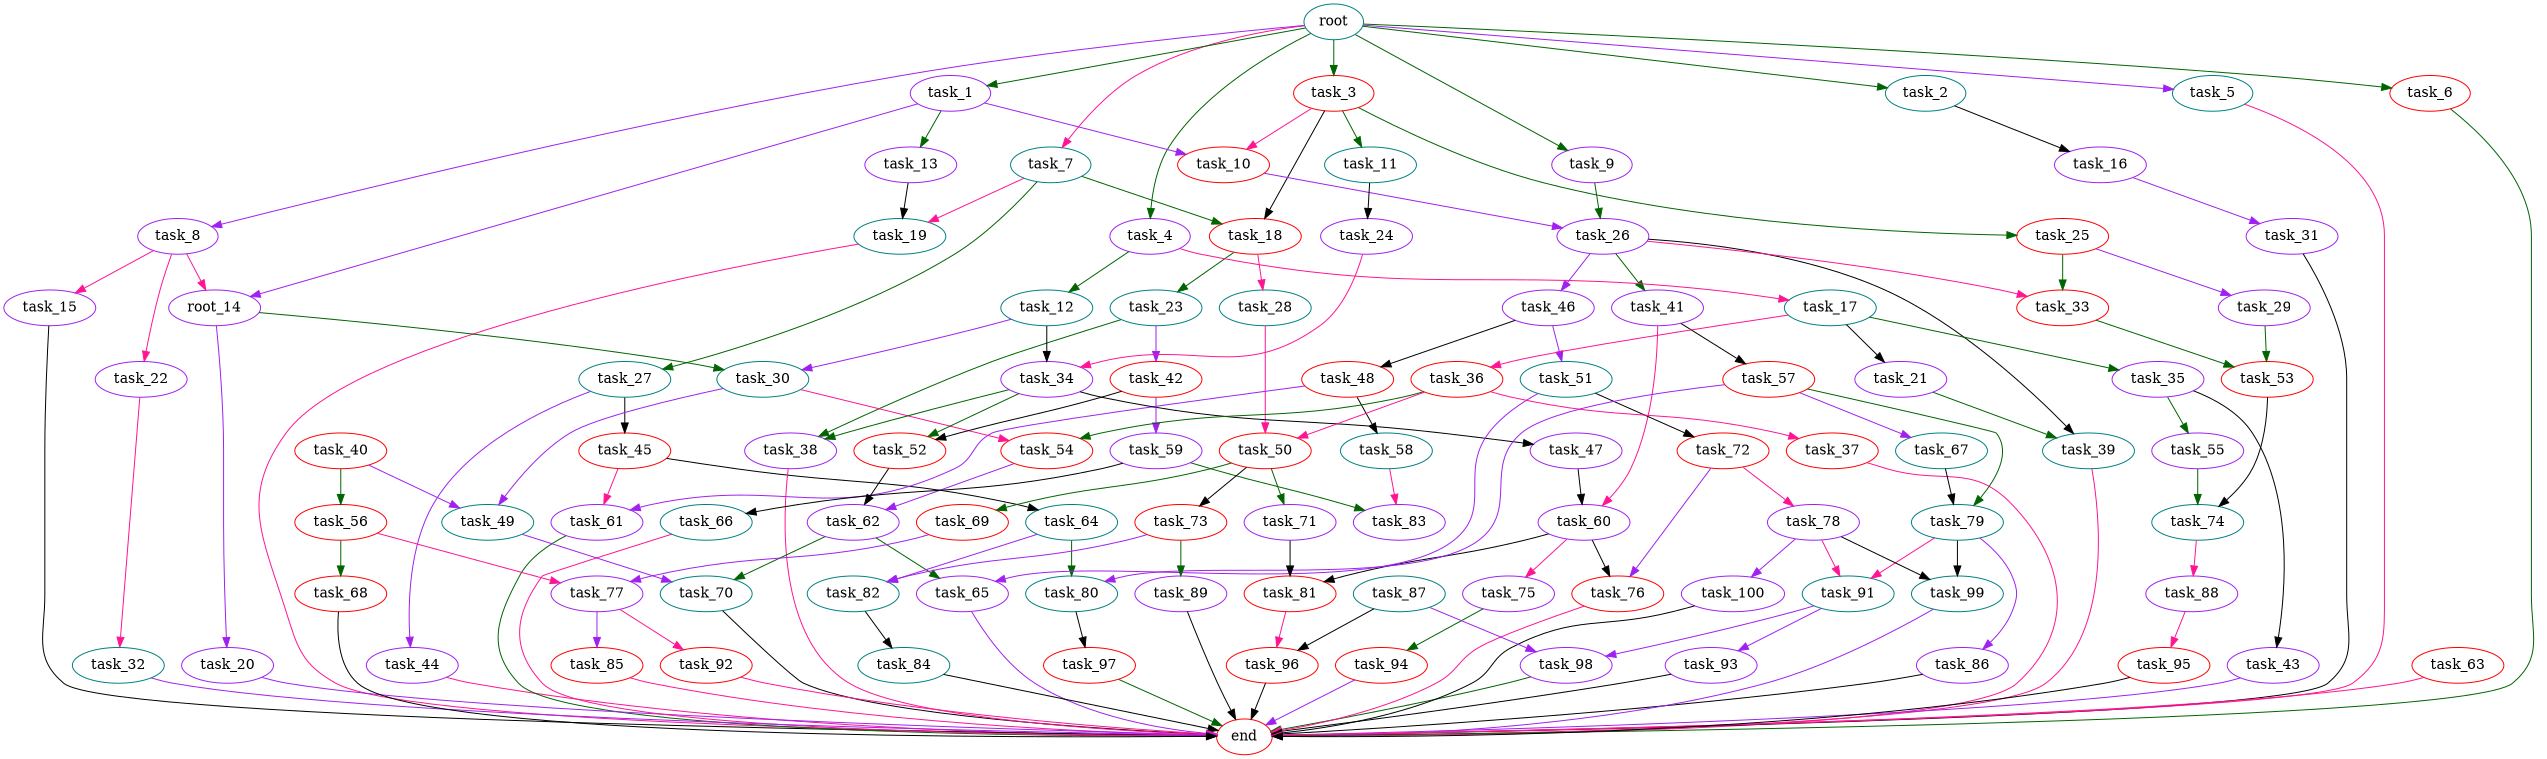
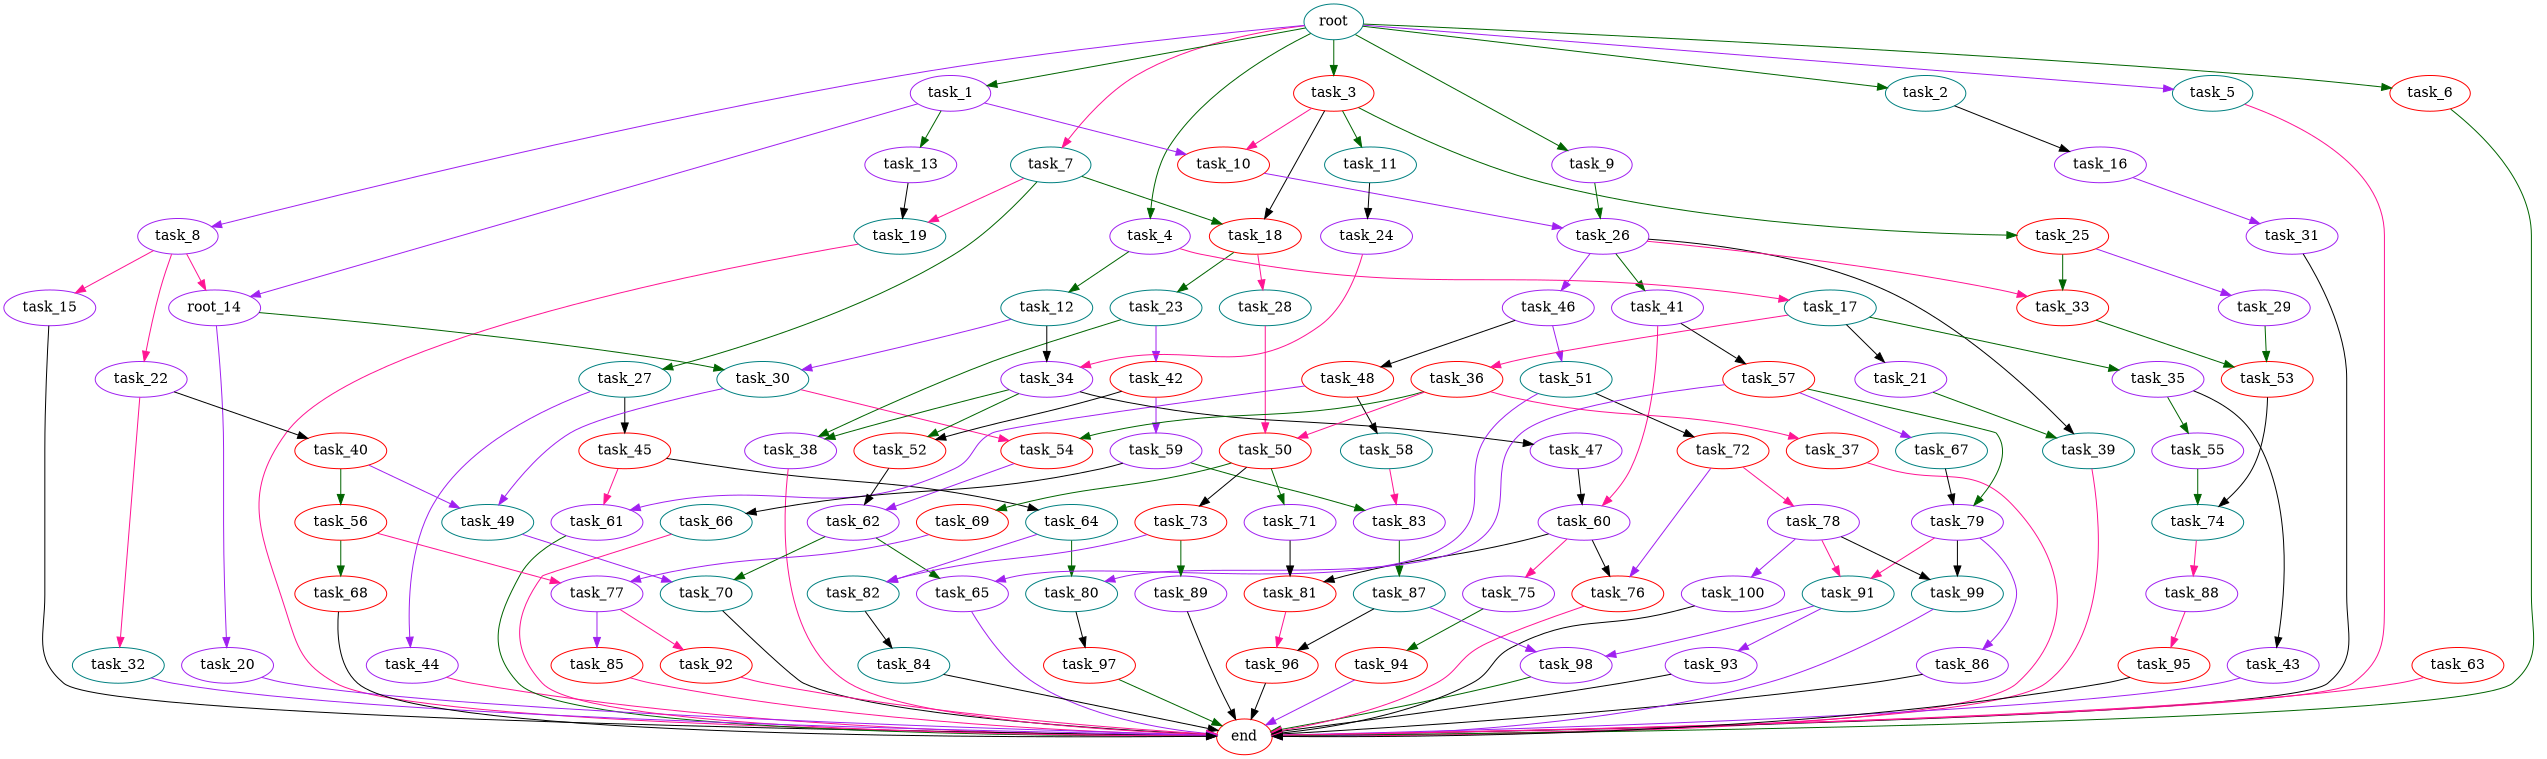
  digraph {
    node [color=purple]
    edge [color=darkgreen]
    task_7 [color=teal]
    task_18 [color=red]
    task_27 [color=teal]
    task_19 [color=teal]
    task_23 [color=teal]
    task_28 [color=teal]
    task_44
    task_45 [color=red]
    end [color=red]
    task_53 [color=red]
    task_29
    task_74 [color=teal]
    task_65
    task_15
    task_48 [color=red]
    task_58 [color=teal]
    task_61
    task_83
    task_91 [color=teal]
    task_93
    task_98
    task_55
    task_88
    task_9
    task_26
    task_39 [color=teal]
    task_33 [color=red]
    task_46
    task_41
    task_84 [color=teal]
    task_81 [color=red]
    task_96 [color=red]
    task_70 [color=teal]
    task_85 [color=red]
    n35 [label=root_14]
    task_20
    task_30 [color=teal]
    task_49 [color=teal]
    task_54 [color=red]
    task_34
    task_47
    task_52 [color=red]
    task_38
    task_60
    task_62
    task_37 [color=red]
    task_64 [color=teal]
    task_82 [color=teal]
    task_80 [color=teal]
    task_97 [color=red]
    task_16
    task_31
-   task_79 [color=teal]
+   task_79
    task_86
    task_99 [color=teal]
    task_42 [color=red]
    task_59
    task_66 [color=teal]
    task_21
    task_92 [color=red]
    task_76 [color=red]
    task_75
    task_94 [color=red]
    task_67 [color=teal]
    task_35
    task_43
    task_51 [color=teal]
    task_72 [color=red]
    task_78
    task_25 [color=red]
    task_89
    root [color=teal]
    task_5 [color=teal]
    task_6 [color=red]
    task_8
    task_2 [color=teal]
    task_3 [color=red]
    task_1
    task_4
    task_22
    task_10 [color=red]
    task_11 [color=teal]
    task_13
    task_17 [color=teal]
    task_12 [color=teal]
    task_100
    task_57 [color=red]
    task_50 [color=red]
    task_69 [color=red]
    task_73 [color=red]
    task_71
    task_77
    task_36 [color=red]
    task_40 [color=red]
    task_32 [color=teal]
    task_56 [color=red]
    task_68 [color=red]
    task_63 [color=red]
    task_95 [color=red]
    task_24
    task_87 [color=teal]
    task_7 -> task_18
    task_7 -> task_27
    task_7 -> task_19 [color=deeppink]
    task_18 -> task_23
    task_18 -> task_28 [color=deeppink]
    task_27 -> task_44 [color=purple]
    task_27 -> task_45 [color=black]
    task_19 -> end [color=deeppink]
    task_23 -> task_38
    task_23 -> task_42 [color=purple]
    task_28 -> task_50 [color=deeppink]
    task_44 -> end [color=deeppink]
    task_45 -> task_61 [color=deeppink]
    task_45 -> task_64 [color=black]
    task_53 -> task_74 [color=black]
    task_29 -> task_53
    task_74 -> task_88 [color=deeppink]
    task_65 -> end [color=purple]
    task_15 -> end [color=black]
    task_48 -> task_58 [color=black]
    task_48 -> task_61 [color=purple]
    task_58 -> task_83 [color=deeppink]
    task_61 -> end
+   task_83 -> task_87
    task_91 -> task_93 [color=purple]
    task_91 -> task_98 [color=purple]
    task_93 -> end [color=black]
    task_98 -> end
    task_55 -> task_74
    task_88 -> task_95 [color=deeppink]
    task_9 -> task_26
    task_26 -> task_39 [color=black]
    task_26 -> task_33 [color=deeppink]
    task_26 -> task_46 [color=purple]
    task_26 -> task_41
    task_39 -> end [color=deeppink]
    task_33 -> task_53
    task_46 -> task_48 [color=black]
    task_46 -> task_51 [color=purple]
    task_41 -> task_60 [color=deeppink]
    task_41 -> task_57 [color=black]
    task_84 -> end [color=black]
    task_81 -> task_96 [color=deeppink]
    task_96 -> end [color=black]
    task_70 -> end [color=black]
    task_85 -> end [color=deeppink]
    n35 -> task_20 [color=purple]
    n35 -> task_30
    task_20 -> end [color=purple]
    task_30 -> task_49 [color=purple]
    task_30 -> task_54 [color=deeppink]
    task_49 -> task_70 [color=purple]
    task_54 -> task_62 [color=purple]
    task_34 -> task_47 [color=black]
    task_34 -> task_52
    task_34 -> task_38
    task_47 -> task_60 [color=black]
    task_52 -> task_62 [color=black]
    task_38 -> end [color=deeppink]
    task_60 -> task_81 [color=black]
    task_60 -> task_76 [color=black]
    task_60 -> task_75 [color=deeppink]
    task_62 -> task_65
    task_62 -> task_70
    task_37 -> end [color=deeppink]
    task_64 -> task_82 [color=purple]
    task_64 -> task_80
    task_82 -> task_84 [color=black]
    task_80 -> task_97 [color=black]
    task_97 -> end
    task_16 -> task_31 [color=purple]
    task_31 -> end [color=black]
    task_79 -> task_91 [color=deeppink]
    task_79 -> task_86 [color=purple]
    task_79 -> task_99 [color=black]
    task_86 -> end [color=black]
    task_99 -> end [color=purple]
    task_42 -> task_52 [color=black]
    task_42 -> task_59 [color=purple]
    task_59 -> task_83
    task_59 -> task_66 [color=black]
    task_66 -> end [color=deeppink]
    task_21 -> task_39
    task_92 -> end [color=deeppink]
    task_76 -> end [color=deeppink]
    task_75 -> task_94
    task_94 -> end [color=purple]
    task_67 -> task_79 [color=black]
    task_35 -> task_55
    task_35 -> task_43 [color=black]
    task_43 -> end [color=purple]
    task_51 -> task_65 [color=purple]
    task_51 -> task_72 [color=black]
    task_72 -> task_76 [color=purple]
    task_72 -> task_78 [color=deeppink]
    task_78 -> task_91 [color=deeppink]
    task_78 -> task_99 [color=black]
    task_78 -> task_100 [color=purple]
    task_25 -> task_29 [color=purple]
    task_25 -> task_33
    task_89 -> end [color=black]
    root -> task_7 [color=deeppink]
    root -> task_9
    root -> task_5 [color=purple]
    root -> task_6
    root -> task_8 [color=purple]
    root -> task_2
    root -> task_3
    root -> task_1
    root -> task_4
    task_5 -> end [color=deeppink]
    task_6 -> end
    task_8 -> task_15 [color=deeppink]
    task_8 -> n35 [color=deeppink]
    task_8 -> task_22 [color=deeppink]
    task_2 -> task_16 [color=black]
    task_3 -> task_18 [color=black]
    task_3 -> task_25
    task_3 -> task_10 [color=deeppink]
    task_3 -> task_11
    task_1 -> n35 [color=purple]
    task_1 -> task_10 [color=purple]
    task_1 -> task_13
    task_4 -> task_17 [color=deeppink]
    task_4 -> task_12
+   task_22 -> task_40 [color=black]
    task_22 -> task_32 [color=deeppink]
    task_10 -> task_26 [color=purple]
    task_11 -> task_24 [color=black]
    task_13 -> task_19 [color=black]
    task_17 -> task_21 [color=black]
    task_17 -> task_35
    task_17 -> task_36 [color=deeppink]
    task_12 -> task_30 [color=purple]
    task_12 -> task_34 [color=black]
    task_100 -> end [color=black]
    task_57 -> task_80 [color=purple]
    task_57 -> task_79
    task_57 -> task_67 [color=purple]
    task_50 -> task_69
    task_50 -> task_73 [color=black]
    task_50 -> task_71
    task_69 -> task_77 [color=purple]
    task_73 -> task_82 [color=purple]
    task_73 -> task_89
    task_71 -> task_81 [color=black]
    task_77 -> task_85 [color=purple]
    task_77 -> task_92 [color=deeppink]
    task_36 -> task_54
    task_36 -> task_37 [color=deeppink]
    task_36 -> task_50 [color=deeppink]
    task_40 -> task_49 [color=purple]
    task_40 -> task_56
    task_32 -> end [color=purple]
    task_56 -> task_77 [color=deeppink]
    task_56 -> task_68
    task_68 -> end [color=black]
    task_63 -> end [color=deeppink]
    task_95 -> end [color=black]
    task_24 -> task_34 [color=deeppink]
    task_87 -> task_98 [color=purple]
    task_87 -> task_96 [color=black]
  }
